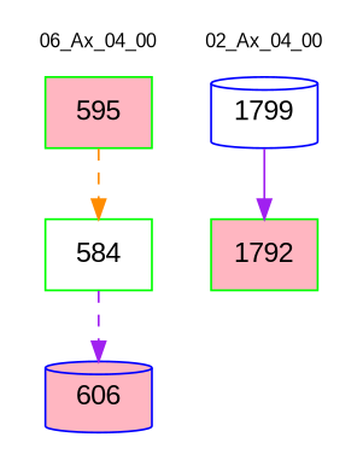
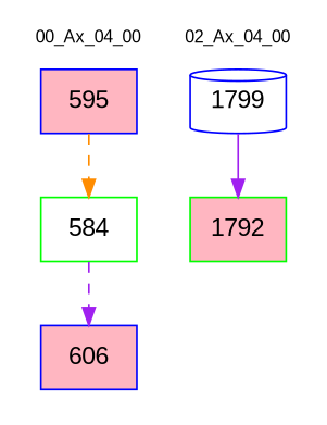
  digraph {
    fontname="Liberation Sans"
    node [color=blue fillcolor=lightpink fontname="Liberation Sans" shape=box style=filled]
    edge [color=purple fontname="Liberation Sans" style=dashed]
-   n1 [color=green label=595]
+   n1 [label=595]
    n2 [color=green fillcolor=white label=584]
-   n3 [label=606 shape=cylinder]
+   n3 [label=606]
    n4 [fillcolor=white label=1799 shape=cylinder]
    n5 [color=green label=1792]
    subgraph cluster_1 {
      color=white
      fontsize=10
-     label="06_Ax_04_00"
+     label="00_Ax_04_00"
      n1
      n2
      n3
    }
    subgraph cluster_2 {
      color=white
      fontsize=10
      label="02_Ax_04_00"
      n4
      n5
    }
    n1 -> n2 [color=darkorange]
    n2 -> n3
    n4 -> n5 [style=solid]
  }
